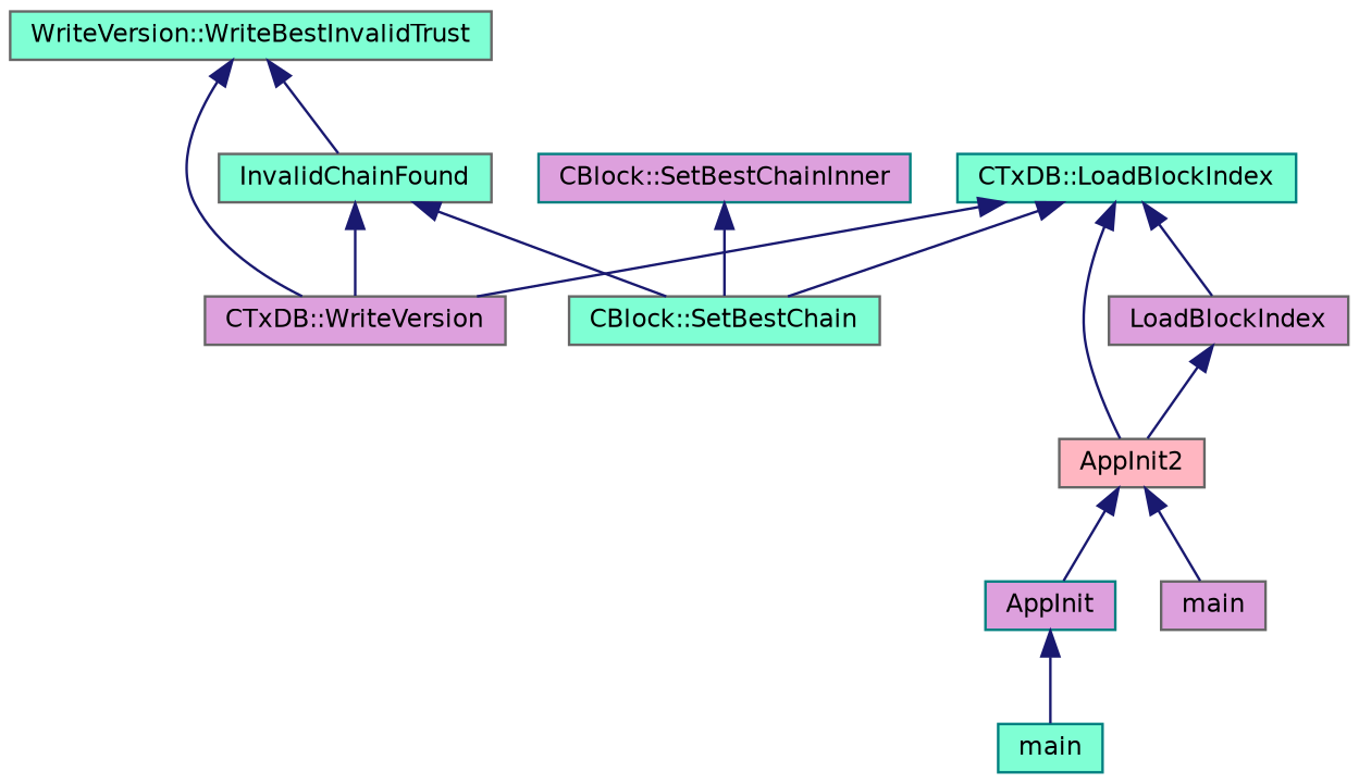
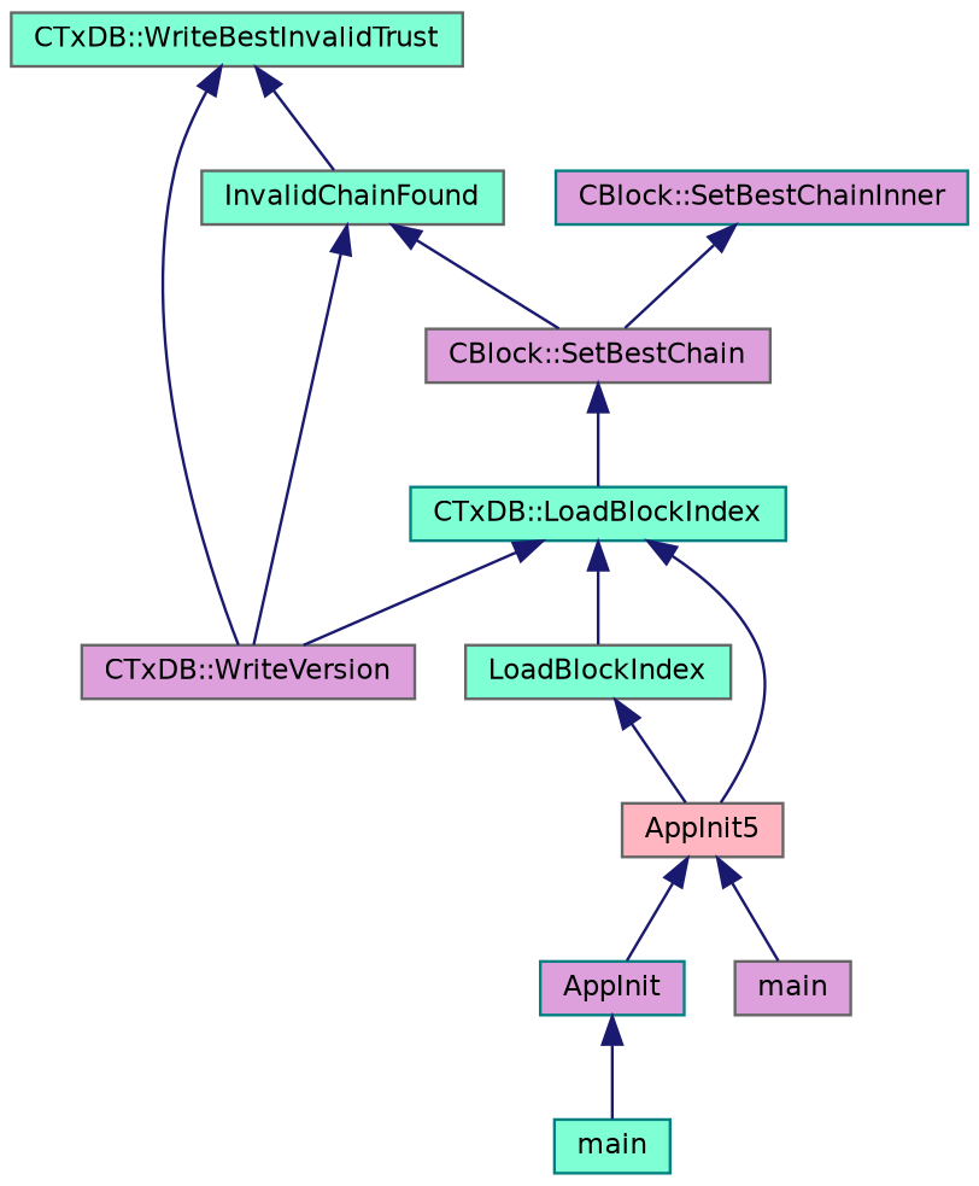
  digraph {
    rankdir=TB
    node [color=gray40 fillcolor=aquamarine fontname=Helvetica fontsize=10 shape=record style=filled]
    edge [color=midnightblue dir=back fontname=Helvetica fontsize=10 labelfontname=Helvetica labelfontsize=10 style=solid]
-   n1 [fontcolor=black height=0.2 label="WriteVersion::WriteBestInvalidTrust" width=0.4]
+   n1 [fontcolor=black height=0.2 label="CTxDB::WriteBestInvalidTrust" width=0.4]
    n2 [height=0.2 label=InvalidChainFound width=0.4]
    n3 [fillcolor=plum height=0.2 label="CTxDB::WriteVersion" width=0.4]
-   n4 [height=0.2 label="CBlock::SetBestChain" width=0.4]
+   n4 [fillcolor=plum height=0.2 label="CBlock::SetBestChain" width=0.4]
    n5 [color=teal fillcolor=plum height=0.2 label="CBlock::SetBestChainInner" width=0.4]
    n6 [color=teal height=0.2 label="CTxDB::LoadBlockIndex" width=0.4]
-   n7 [fillcolor=lightpink height=0.2 label=AppInit2 width=0.4]
-   n8 [fillcolor=plum height=0.2 label=LoadBlockIndex width=0.4]
+   n7 [fillcolor=lightpink height=0.2 label=AppInit5 width=0.4]
+   n8 [height=0.2 label=LoadBlockIndex width=0.4]
    n9 [color=teal fillcolor=plum height=0.2 label=AppInit width=0.4]
    n10 [fillcolor=plum height=0.2 label=main width=0.4]
    n11 [color=teal height=0.2 label=main width=0.4]
    n1 -> n2
    n1 -> n3
    n2 -> n3
    n2 -> n4
-   n6 -> n4
+   n4 -> n6
    n5 -> n4
    n6 -> n3
    n6 -> n7
    n6 -> n8
    n7 -> n9
    n7 -> n10
    n8 -> n7
    n9 -> n11
  }
